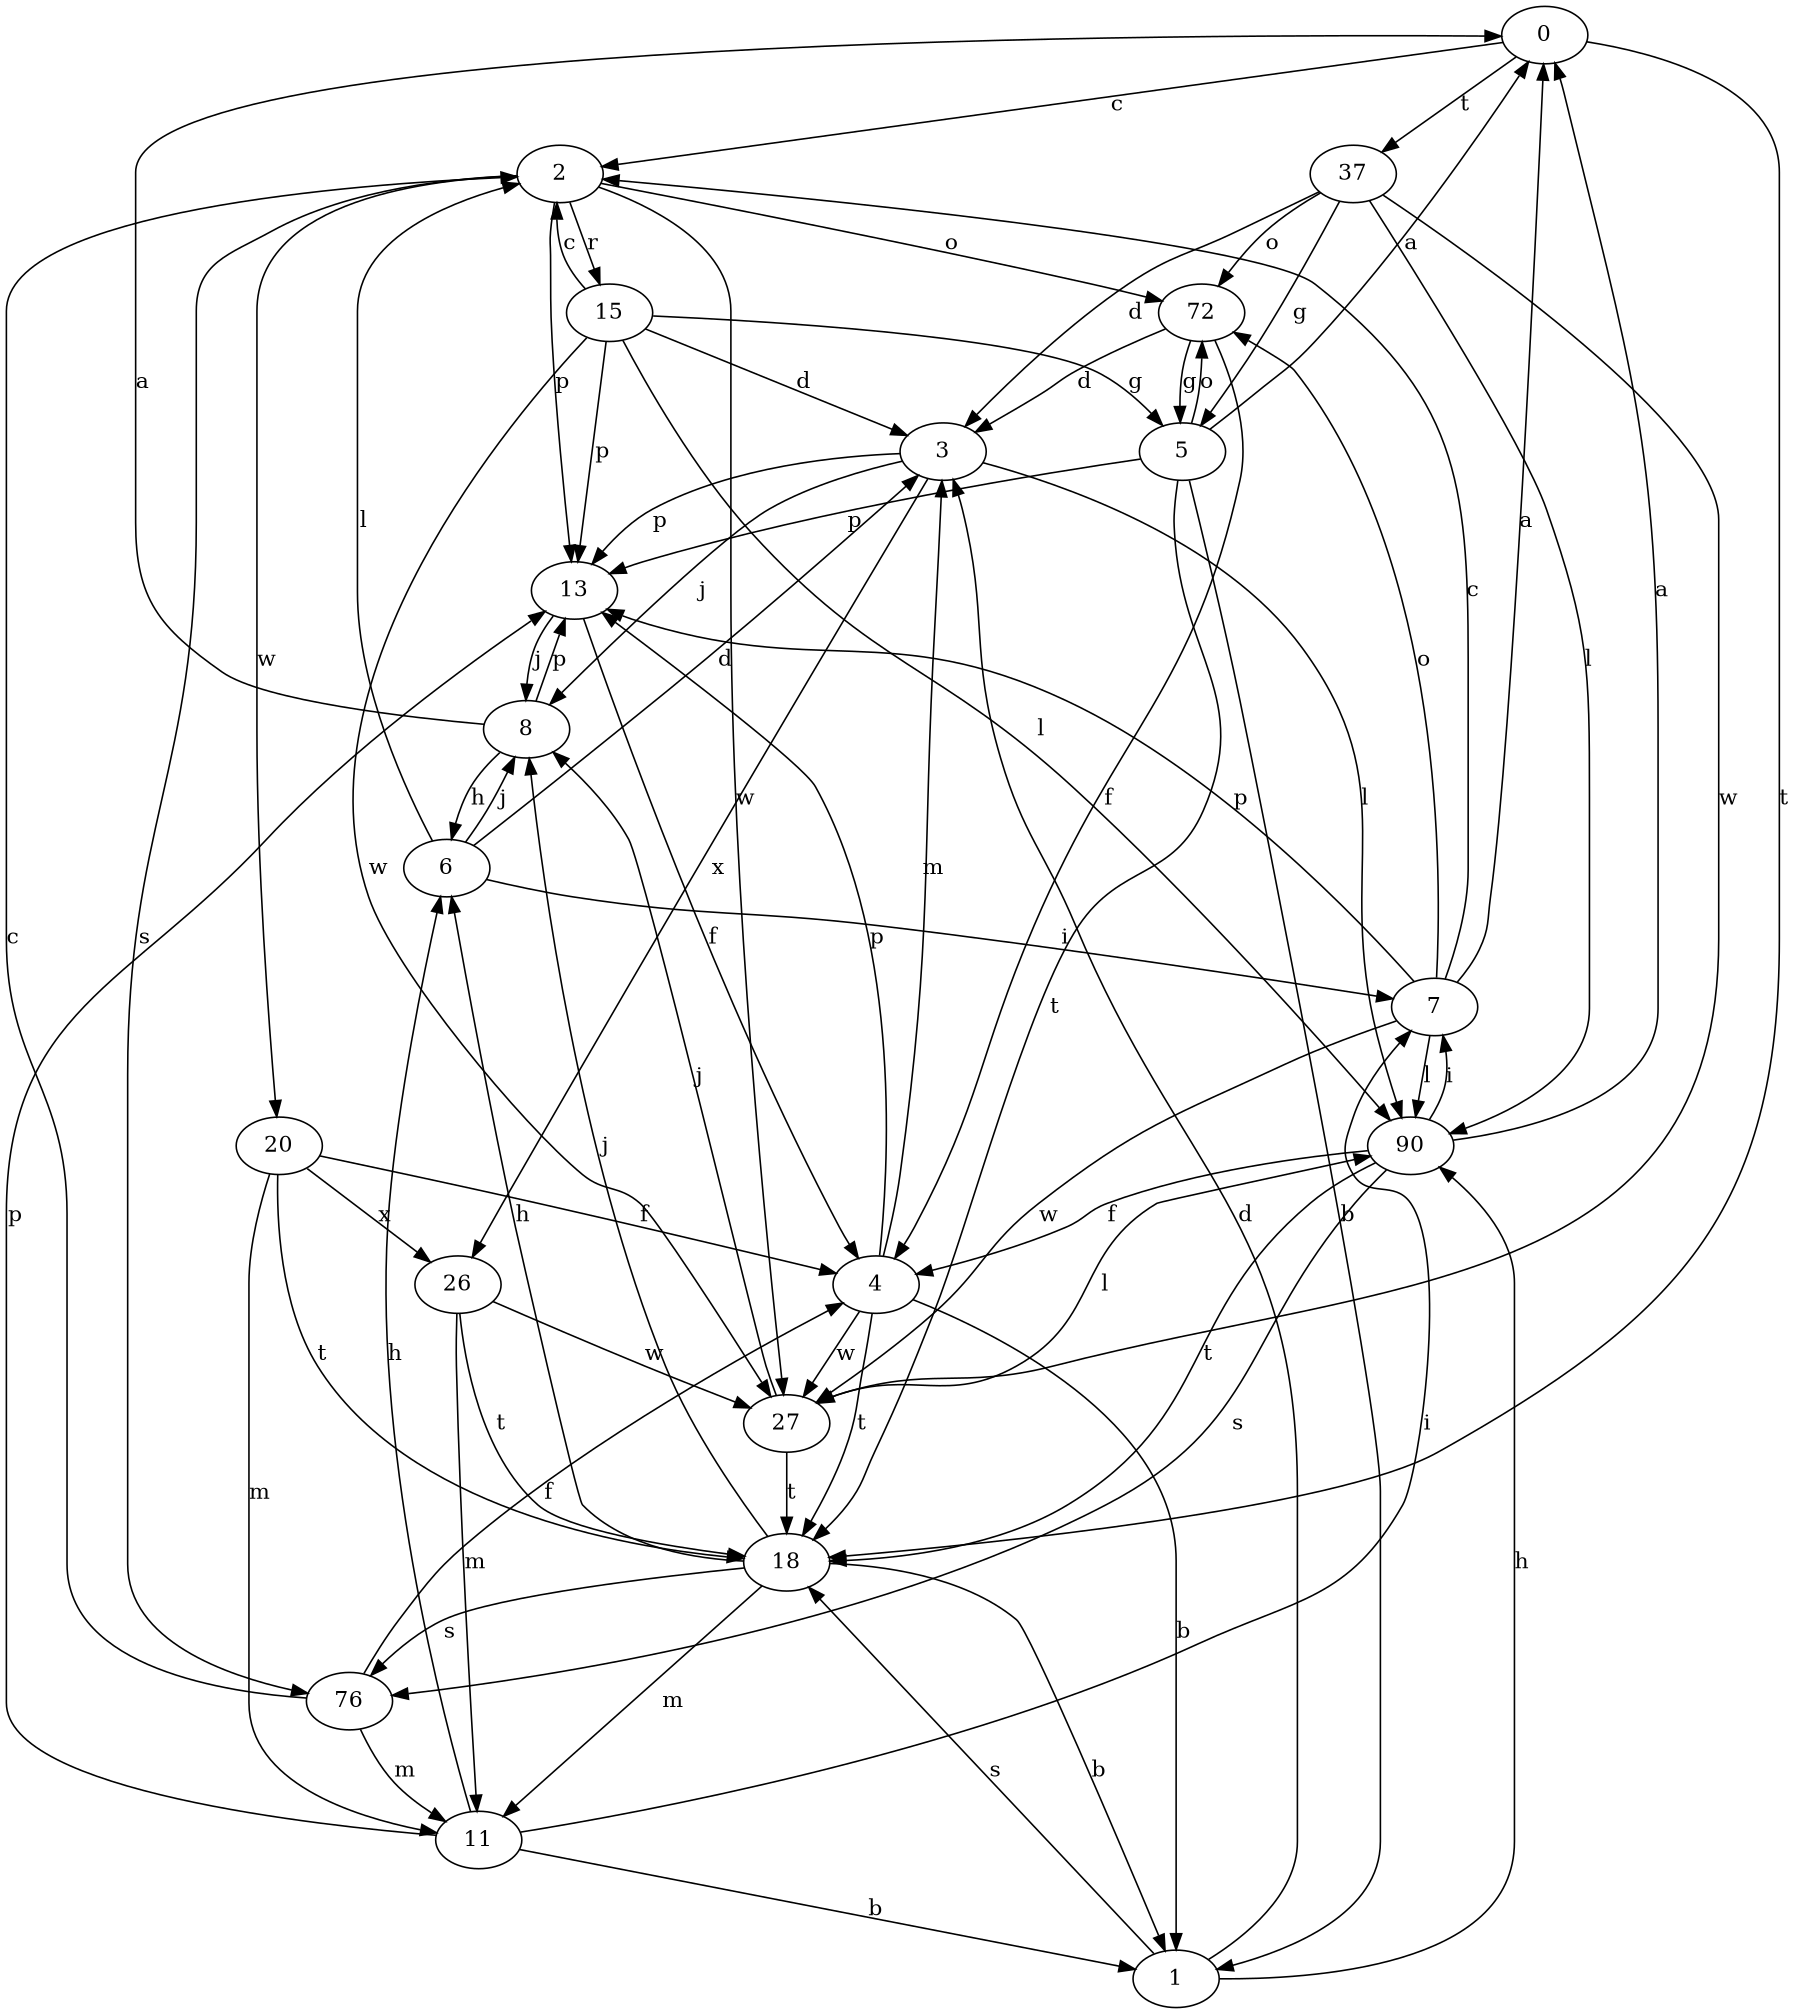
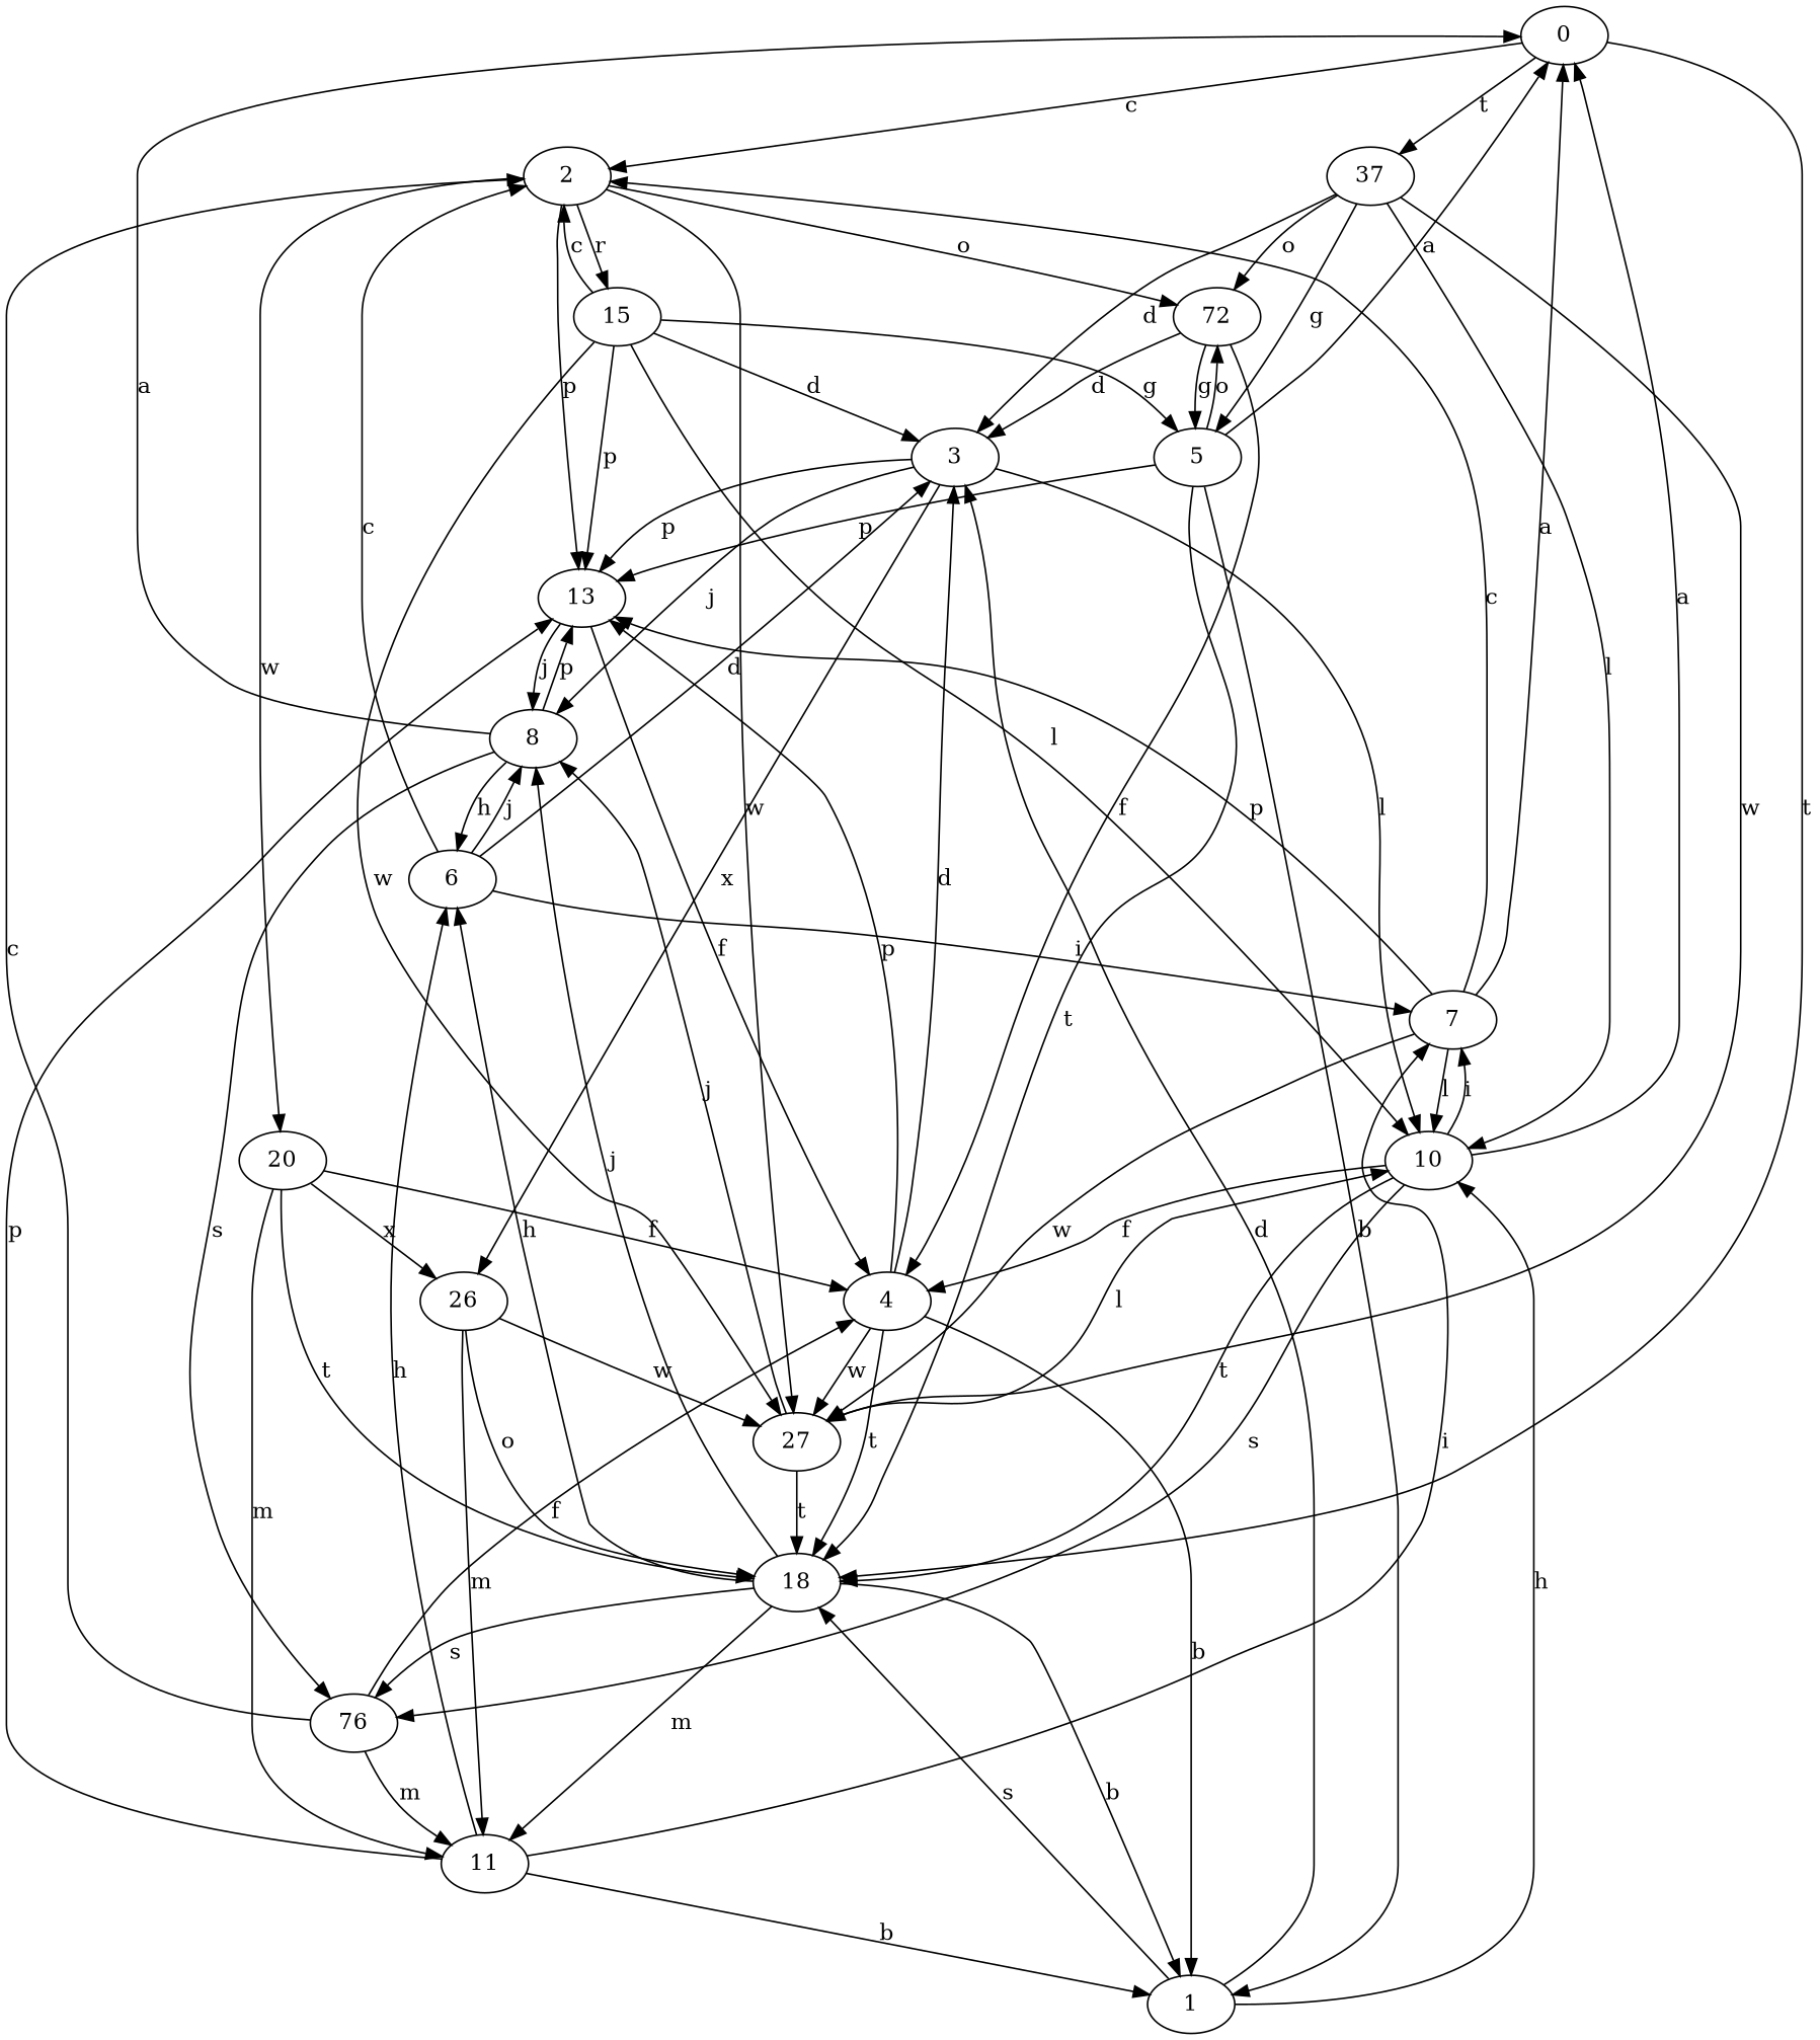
  strict digraph {
    0
    2
    n3 [label=37]
    18
    n5 [label=72]
    13
    15
    n8 [label=76]
    20
    n10 [label=27]
    3
-   10 [label=90]
+   10
    5
    1
    8
    6
    11
    n18 [label=26]
    4
    7
    0 -> 2 [label=c]
    0 -> n3 [label=t]
    0 -> 18 [label=t]
    2 -> n5 [label=o]
    2 -> 13 [label=p]
    2 -> 15 [label=r]
-   2 -> n8 [label=s]
+   8 -> n8 [label=s]
    2 -> 20 [label=w]
    2 -> n10 [label=w]
    n3 -> n5 [label=o]
    n3 -> n10 [label=w]
    n3 -> 3 [label=d]
    n3 -> 10 [label=l]
    n3 -> 5 [label=g]
    18 -> n8 [label=s]
    18 -> 1 [label=b]
    18 -> 8 [label=j]
    18 -> 6 [label=h]
    18 -> 11 [label=m]
    n5 -> 3 [label=d]
    n5 -> 5 [label=g]
    n5 -> 4 [label=f]
    13 -> 8 [label=j]
    13 -> 4 [label=f]
    15 -> 2 [label=c]
    15 -> 13 [label=p]
    15 -> n10 [label=w]
    15 -> 3 [label=d]
    15 -> 10 [label=l]
    15 -> 5 [label=g]
    n8 -> 2 [label=c]
    n8 -> 11 [label=m]
    n8 -> 4 [label=f]
    20 -> 18 [label=t]
    20 -> 11 [label=m]
    20 -> n18 [label=x]
    20 -> 4 [label=f]
    n10 -> 18 [label=t]
    n10 -> 10 [label=l]
    n10 -> 8 [label=j]
    3 -> 13 [label=p]
    3 -> 10 [label=l]
    3 -> 8 [label=j]
    3 -> n18 [label=x]
    10 -> 0 [label=a]
    10 -> 18 [label=t]
    10 -> n8 [label=s]
    10 -> 4 [label=f]
    10 -> 7 [label=i]
    5 -> 0 [label=a]
    5 -> 18 [label=t]
    5 -> n5 [label=o]
    5 -> 13 [label=p]
    5 -> 1 [label=b]
    1 -> 18 [label=s]
    1 -> 3 [label=d]
    1 -> 10 [label=h]
    8 -> 0 [label=a]
    8 -> 13 [label=p]
    8 -> 6 [label=h]
-   6 -> 2 [label=l]
+   6 -> 2 [label=c]
    6 -> 3 [label=d]
    6 -> 8 [label=j]
    6 -> 7 [label=i]
    11 -> 13 [label=p]
    11 -> 1 [label=b]
    11 -> 6 [label=h]
    11 -> 7 [label=i]
-   n18 -> 18 [label=t]
+   n18 -> 18 [label=o]
    n18 -> n10 [label=w]
    n18 -> 11 [label=m]
    4 -> 18 [label=t]
    4 -> 13 [label=p]
    4 -> n10 [label=w]
-   4 -> 3 [label=m]
+   4 -> 3 [label=d]
    4 -> 1 [label=b]
    7 -> 0 [label=a]
    7 -> 2 [label=c]
-   7 -> n5 [label=o]
    7 -> 13 [label=p]
    7 -> n10 [label=w]
    7 -> 10 [label=l]
  }
